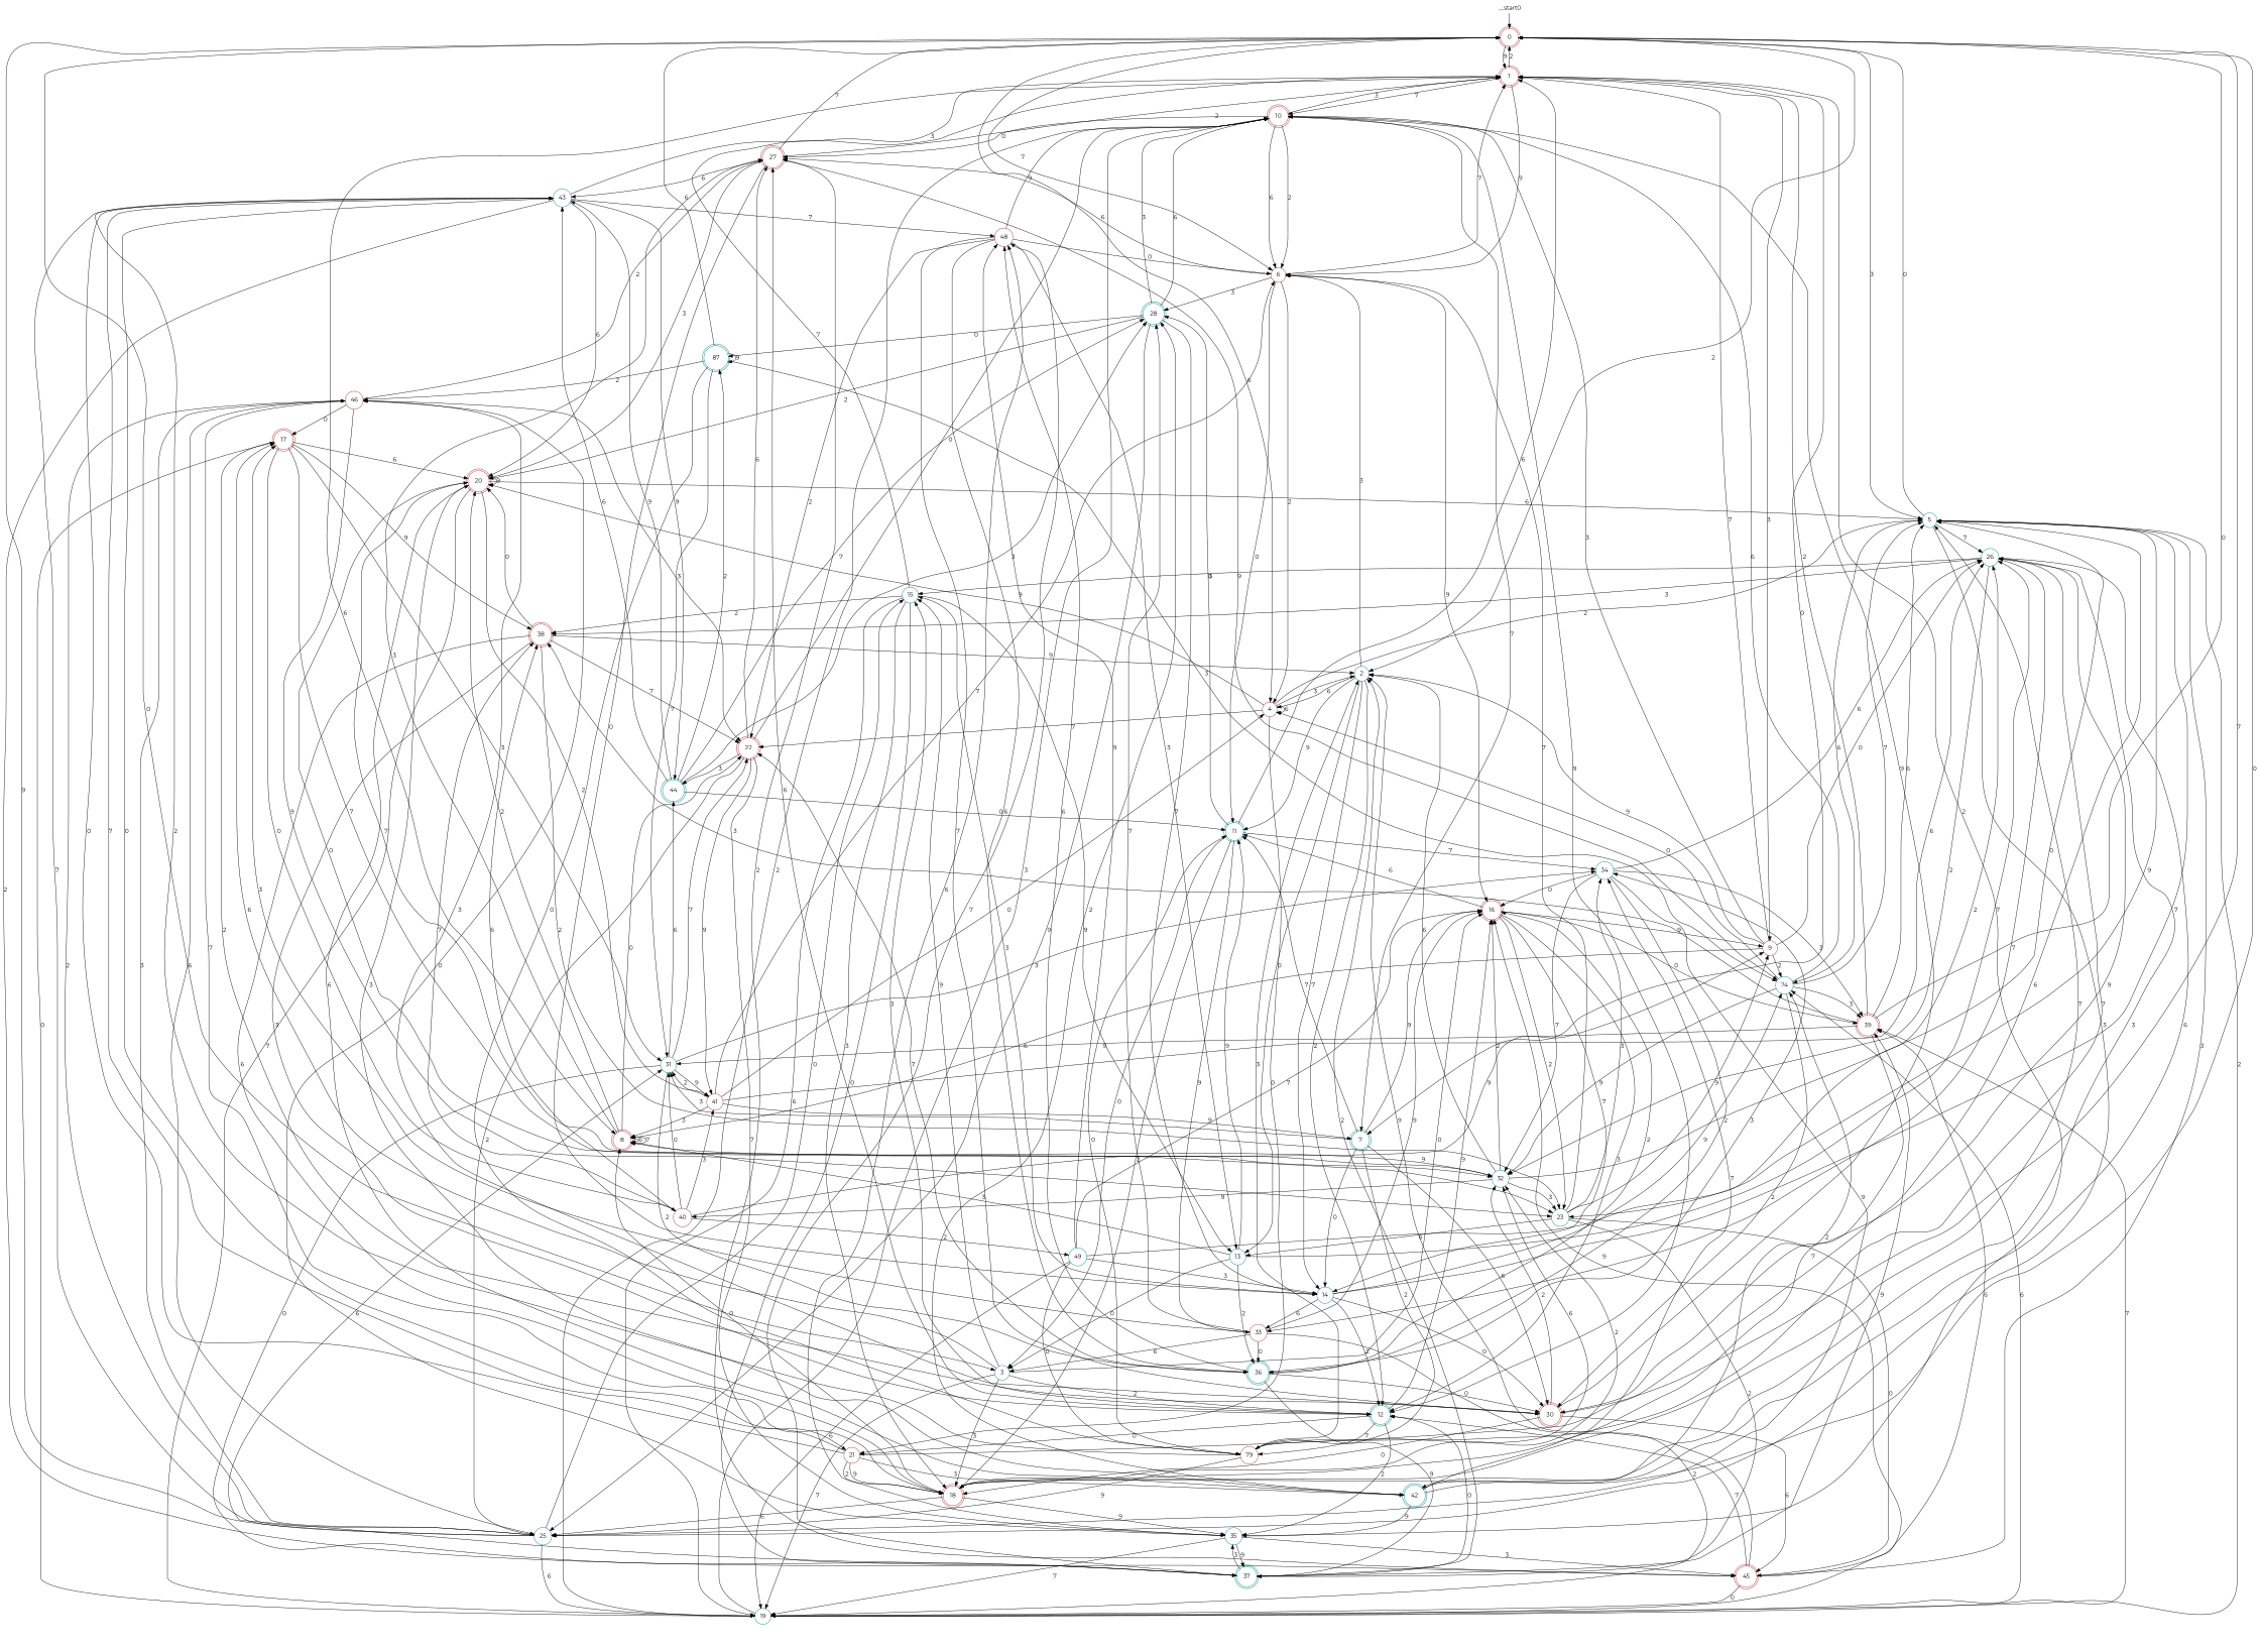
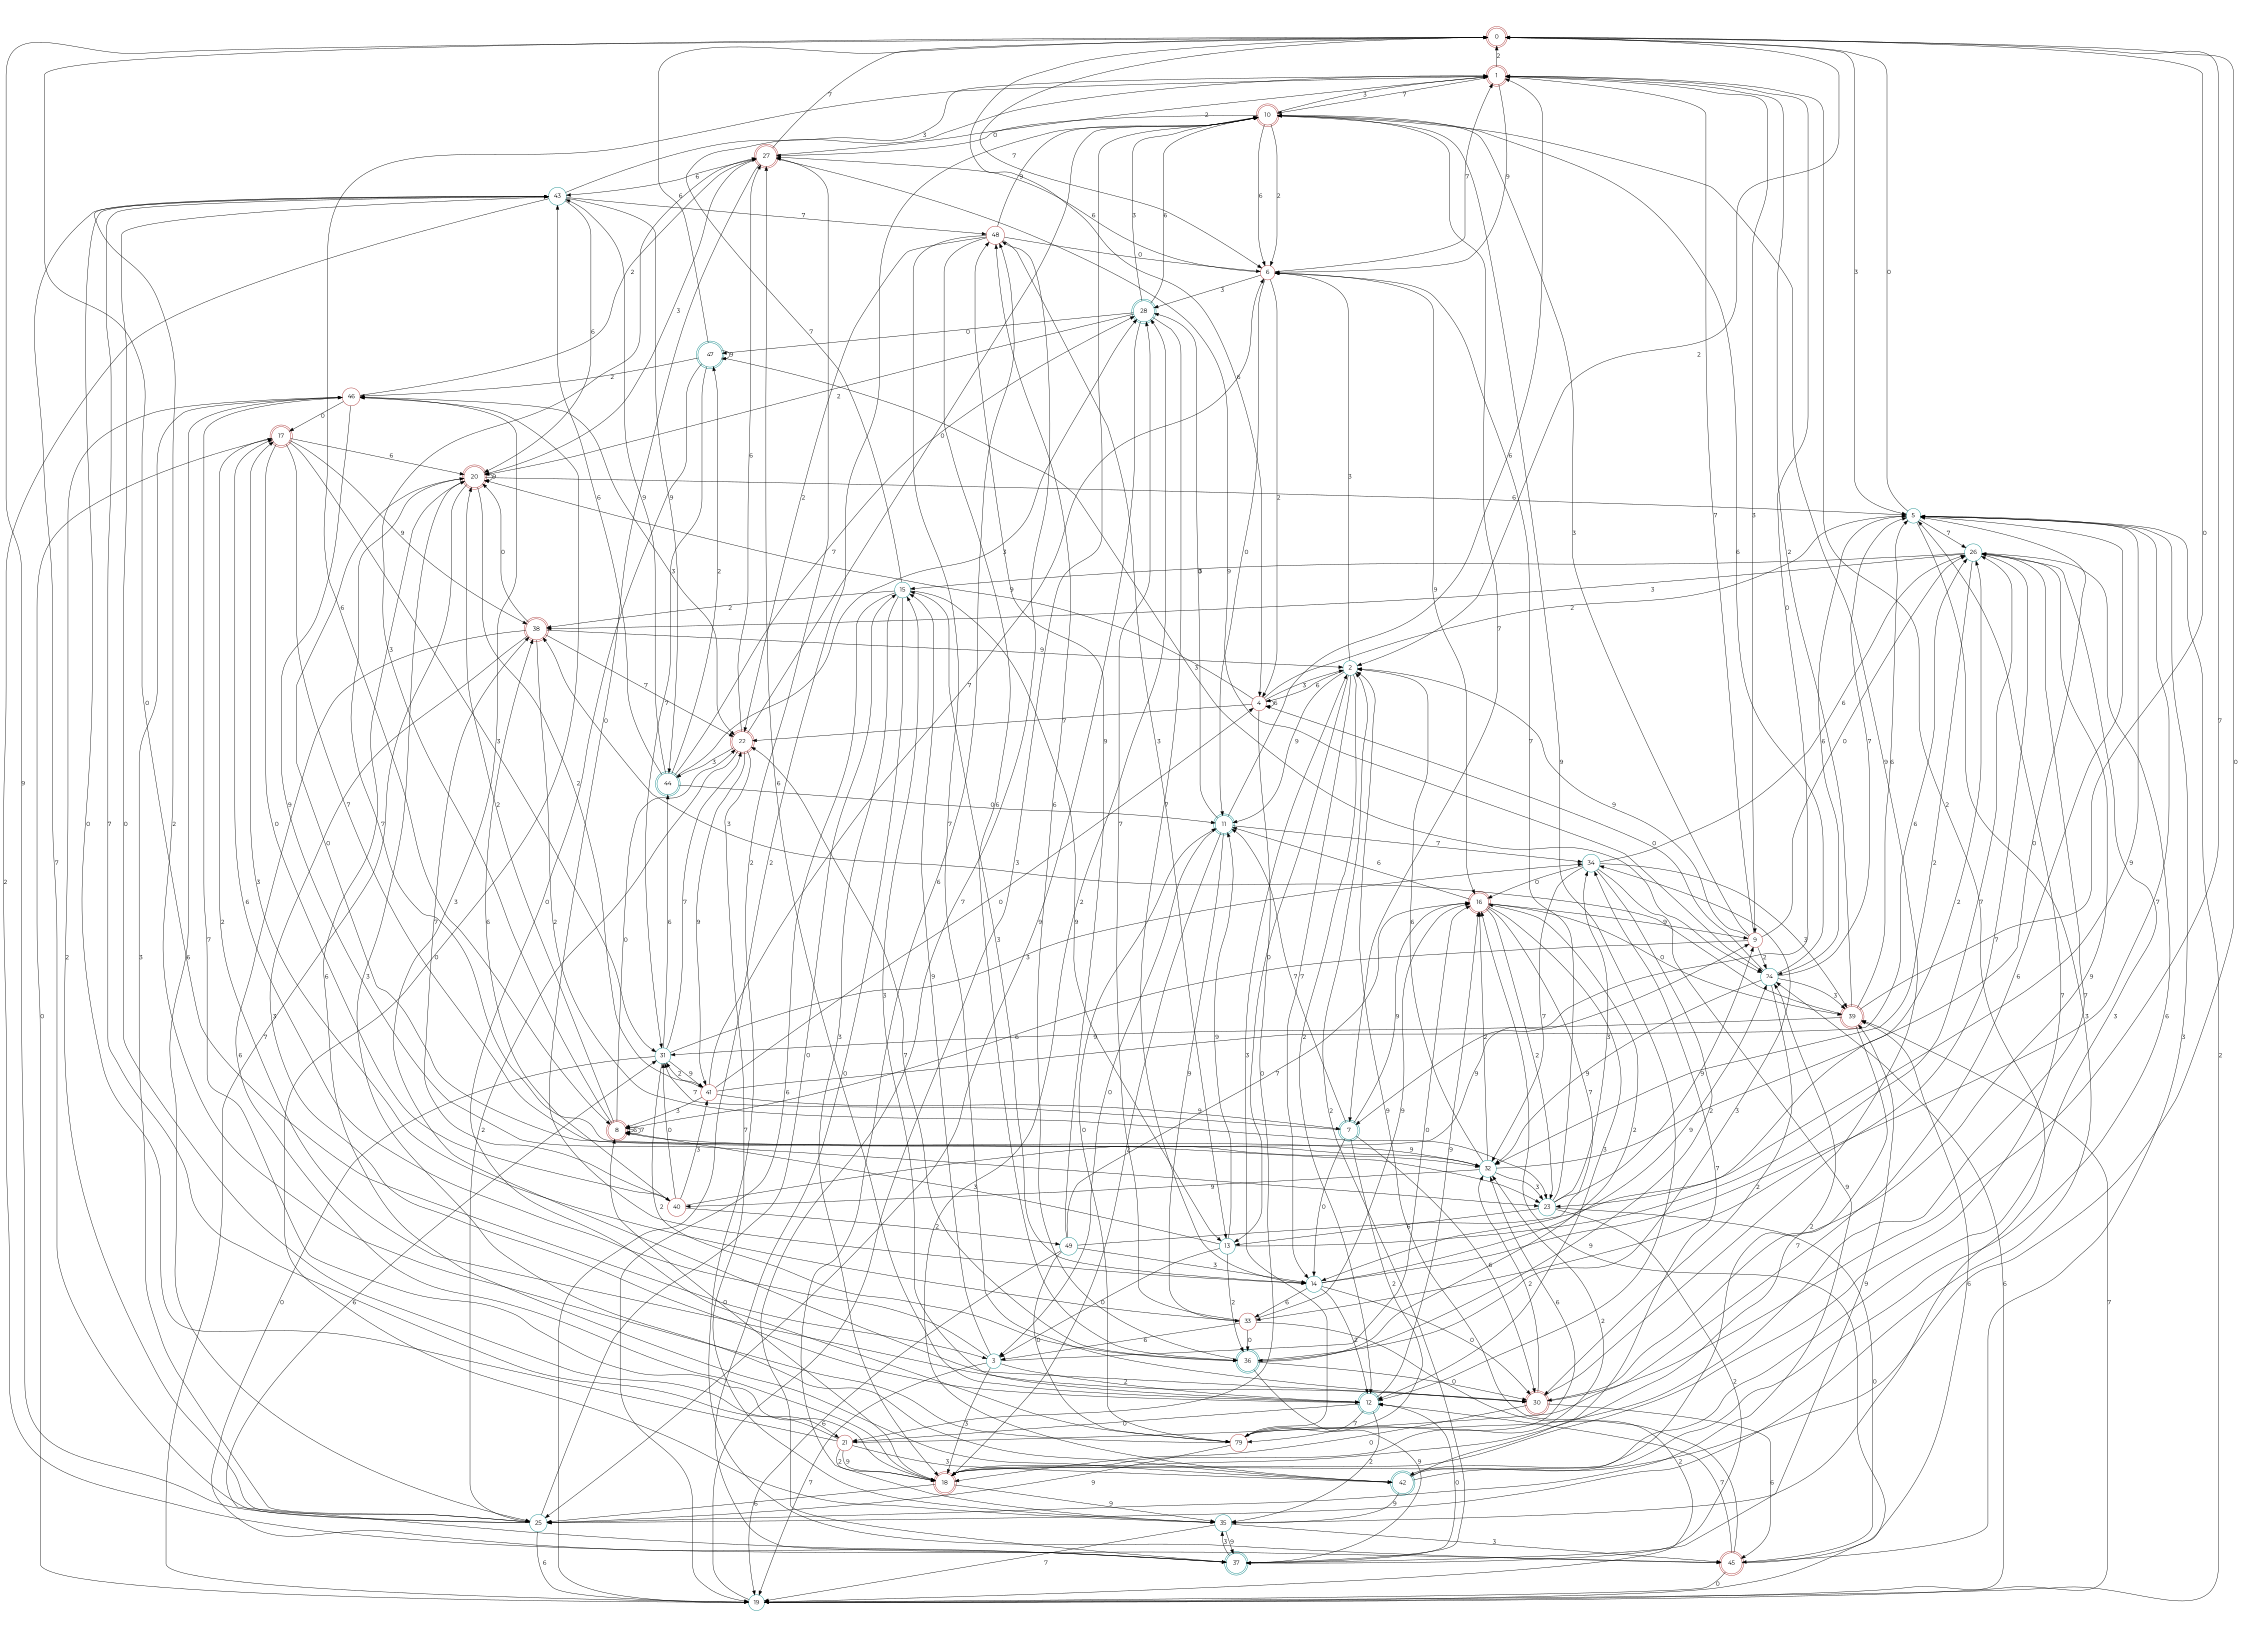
  digraph {
    fontname=Montserrat
    node [color=teal fontname=Montserrat shape=circle]
    edge [fontname=Montserrat]
    n1 [color=brown label=0 shape=doublecircle]
    n2 [color=brown label=1 shape=doublecircle]
    n3 [label=2]
    n4 [label=3]
    n5 [color=brown label=4]
    n6 [label=5]
    n7 [color=brown label=6]
    n8 [label=7 shape=doublecircle]
    n9 [color=brown label=8 shape=doublecircle]
    n10 [color=brown label=9]
    n11 [color=brown label=10 shape=doublecircle]
    n12 [label=11 shape=doublecircle]
    n13 [label=12 shape=doublecircle]
    n14 [label=13]
    n15 [label=14]
    n16 [label=15]
    n17 [color=brown label=16 shape=doublecircle]
    n18 [color=brown label=17 shape=doublecircle]
    n19 [color=brown label=18 shape=doublecircle]
    n20 [label=19]
    n21 [color=brown label=20 shape=doublecircle]
    n22 [color=brown label=21]
    n23 [color=brown label=22 shape=doublecircle]
    n24 [label=23]
    n25 [label=24]
    n26 [label=25]
    n27 [label=26]
    n28 [color=brown label=27 shape=doublecircle]
    n29 [label=28 shape=doublecircle]
    n30 [color=brown label=79]
    n31 [color=brown label=30 shape=doublecircle]
    n32 [label=31]
    n33 [label=32]
    n34 [color=brown label=33]
    n35 [label=34]
    n36 [label=35]
    n37 [label=36 shape=doublecircle]
    n38 [label=37 shape=doublecircle]
    n39 [color=brown label=38 shape=doublecircle]
    n40 [color=brown label=39 shape=doublecircle]
    n41 [color=brown label=40]
    n42 [color=brown label=41]
    n43 [label=42 shape=doublecircle]
    n44 [label=43]
    n45 [label=44 shape=doublecircle]
    n46 [color=brown label=45 shape=doublecircle]
    n47 [color=brown label=46]
-   n48 [label=87 shape=doublecircle]
+   n48 [label=47 shape=doublecircle]
    n49 [color=brown label=48]
    n50 [label=49]
-   __start0 [color=brown height=0 shape=none width=0]
-   n1 -> n2 [label=9]
    n1 -> n3 [label=2]
    n1 -> n4 [label=0]
    n1 -> n5 [label=6]
    n1 -> n6 [label=3]
    n1 -> n7 [label=7]
    n2 -> n1 [label=2]
    n2 -> n7 [label=9]
    n2 -> n8 [label=0]
    n2 -> n9 [label=6]
    n2 -> n10 [label=3]
    n2 -> n11 [label=7]
    n3 -> n5 [label=6]
    n3 -> n7 [label=3]
    n3 -> n12 [label=9]
    n3 -> n13 [label=2]
    n3 -> n14 [label=0]
    n3 -> n15 [label=7]
    n4 -> n13 [label=2]
    n4 -> n16 [label=9]
    n4 -> n17 [label=0]
    n4 -> n18 [label=6]
    n4 -> n19 [label=3]
    n4 -> n20 [label=7]
    n5 -> n3 [label=3]
    n5 -> n5 [label=6]
    n5 -> n6 [label=2]
    n5 -> n21 [label=9]
    n5 -> n22 [label=0]
    n5 -> n23 [label=7]
    n6 -> n1 [label=0]
    n6 -> n20 [label=2]
    n6 -> n24 [label=9]
    n6 -> n25 [label=6]
    n6 -> n26 [label=3]
    n6 -> n27 [label=7]
    n7 -> n2 [label=7]
    n7 -> n5 [label=2]
    n7 -> n12 [label=0]
    n7 -> n17 [label=9]
    n7 -> n28 [label=6]
    n7 -> n29 [label=3]
    n8 -> n12 [label=7]
    n8 -> n15 [label=0]
    n8 -> n17 [label=9]
    n8 -> n30 [label=2]
    n8 -> n31 [label=6]
-   n8 -> n32 [label=3]
+   n8 -> n32 [label=7]
    n9 -> n9 [label=6]
    n9 -> n9 [label=7]
    n9 -> n21 [label=2]
    n9 -> n23 [label=0]
    n9 -> n28 [label=3]
    n9 -> n33 [label=9]
    n10 -> n2 [label=7]
    n10 -> n3 [label=9]
    n10 -> n9 [label=6]
    n10 -> n11 [label=3]
    n10 -> n25 [label=2]
    n10 -> n27 [label=0]
    n11 -> n2 [label=3]
    n11 -> n7 [label=2]
    n11 -> n7 [label=6]
    n11 -> n8 [label=7]
    n11 -> n13 [label=9]
    n11 -> n28 [label=0]
    n12 -> n2 [label=6]
    n12 -> n4 [label=0]
    n12 -> n19 [label=2]
    n12 -> n29 [label=3]
    n12 -> n34 [label=9]
    n12 -> n35 [label=7]
    n13 -> n16 [label=3]
    n13 -> n17 [label=9]
    n13 -> n22 [label=0]
    n13 -> n28 [label=6]
    n13 -> n30 [label=7]
    n13 -> n36 [label=2]
    n14 -> n4 [label=0]
    n14 -> n9 [label=3]
    n14 -> n12 [label=9]
    n14 -> n27 [label=7]
    n14 -> n37 [label=2]
    n15 -> n6 [label=7]
    n15 -> n13 [label=2]
    n15 -> n16 [label=3]
    n15 -> n25 [label=9]
    n15 -> n31 [label=0]
    n15 -> n34 [label=6]
    n16 -> n2 [label=7]
    n16 -> n14 [label=9]
    n16 -> n19 [label=3]
    n16 -> n20 [label=6]
    n16 -> n38 [label=0]
    n16 -> n39 [label=2]
    n17 -> n10 [label=9]
    n17 -> n12 [label=6]
    n17 -> n13 [label=3]
    n17 -> n15 [label=7]
    n17 -> n24 [label=2]
    n17 -> n40 [label=0]
    n18 -> n21 [label=6]
    n18 -> n31 [label=2]
    n18 -> n32 [label=3]
    n18 -> n33 [label=7]
    n18 -> n39 [label=9]
    n18 -> n41 [label=0]
    n19 -> n6 [label=7]
    n19 -> n9 [label=0]
    n19 -> n26 [label=6]
    n19 -> n27 [label=3]
    n19 -> n33 [label=2]
    n19 -> n36 [label=9]
    n20 -> n11 [label=2]
    n20 -> n11 [label=3]
    n20 -> n17 [label=9]
    n20 -> n18 [label=0]
    n20 -> n25 [label=6]
    n20 -> n40 [label=7]
    n21 -> n6 [label=6]
    n21 -> n20 [label=7]
    n21 -> n21 [label=9]
    n21 -> n24 [label=0]
    n21 -> n42 [label=2]
    n21 -> n43 [label=3]
    n22 -> n6 [label=6]
    n22 -> n19 [label=9]
    n22 -> n19 [label=2]
    n22 -> n43 [label=3]
    n22 -> n44 [label=0]
    n22 -> n44 [label=7]
    n23 -> n11 [label=0]
    n23 -> n26 [label=2]
    n23 -> n28 [label=6]
    n23 -> n36 [label=7]
    n23 -> n42 [label=9]
    n23 -> n45 [label=3]
    n24 -> n7 [label=7]
    n24 -> n10 [label=9]
    n24 -> n14 [label=6]
    n24 -> n35 [label=3]
    n24 -> n38 [label=2]
    n24 -> n46 [label=0]
    n25 -> n5 [label=0]
    n25 -> n6 [label=7]
    n25 -> n11 [label=6]
    n25 -> n31 [label=2]
    n25 -> n33 [label=9]
    n25 -> n40 [label=3]
    n26 -> n1 [label=9]
    n26 -> n16 [label=0]
    n26 -> n20 [label=6]
    n26 -> n44 [label=7]
    n26 -> n47 [label=2]
    n26 -> n47 [label=3]
    n27 -> n16 [label=0]
    n27 -> n31 [label=9]
    n27 -> n33 [label=2]
    n27 -> n34 [label=7]
    n27 -> n39 [label=3]
    n27 -> n43 [label=6]
    n28 -> n1 [label=7]
    n28 -> n2 [label=2]
    n28 -> n15 [label=0]
    n28 -> n21 [label=3]
    n28 -> n25 [label=9]
    n28 -> n44 [label=6]
    n29 -> n11 [label=6]
    n29 -> n11 [label=3]
    n29 -> n15 [label=7]
    n29 -> n21 [label=2]
    n29 -> n26 [label=9]
    n29 -> n48 [label=0]
    n30 -> n3 [label=3]
    n30 -> n12 [label=0]
    n30 -> n26 [label=9]
    n30 -> n27 [label=7]
    n30 -> n33 [label=6]
    n30 -> n44 [label=2]
    n31 -> n1 [label=7]
    n31 -> n11 [label=9]
    n31 -> n19 [label=0]
    n31 -> n33 [label=2]
    n31 -> n46 [label=6]
    n31 -> n47 [label=3]
    n32 -> n23 [label=7]
    n32 -> n35 [label=3]
    n32 -> n37 [label=2]
    n32 -> n38 [label=0]
    n32 -> n42 [label=9]
    n32 -> n45 [label=6]
    n33 -> n3 [label=6]
    n33 -> n6 [label=0]
    n33 -> n17 [label=2]
    n33 -> n21 [label=7]
    n33 -> n24 [label=3]
    n33 -> n41 [label=9]
    n34 -> n4 [label=6]
    n34 -> n17 [label=9]
    n34 -> n18 [label=3]
    n34 -> n20 [label=2]
    n34 -> n29 [label=7]
    n34 -> n37 [label=0]
    n35 -> n17 [label=0]
    n35 -> n26 [label=9]
    n35 -> n27 [label=6]
    n35 -> n33 [label=7]
    n35 -> n37 [label=2]
    n35 -> n40 [label=3]
    n36 -> n2 [label=2]
    n36 -> n20 [label=7]
    n36 -> n38 [label=9]
    n36 -> n46 [label=3]
    n36 -> n47 [label=0]
    n36 -> n49 [label=6]
    n37 -> n17 [label=2]
    n37 -> n23 [label=7]
    n37 -> n31 [label=0]
    n37 -> n35 [label=3]
    n37 -> n38 [label=9]
    n37 -> n49 [label=6]
    n38 -> n3 [label=2]
    n38 -> n13 [label=0]
    n38 -> n32 [label=6]
    n38 -> n36 [label=3]
    n38 -> n40 [label=9]
    n38 -> n49 [label=7]
    n39 -> n3 [label=9]
    n39 -> n13 [label=3]
    n39 -> n19 [label=6]
    n39 -> n21 [label=0]
    n39 -> n23 [label=7]
    n39 -> n24 [label=2]
    n40 -> n1 [label=0]
    n40 -> n2 [label=2]
    n40 -> n6 [label=6]
    n40 -> n19 [label=7]
    n40 -> n32 [label=9]
    n40 -> n39 [label=3]
    n41 -> n10 [label=9]
    n41 -> n32 [label=0]
    n41 -> n39 [label=6]
    n41 -> n39 [label=7]
    n41 -> n42 [label=3]
    n41 -> n50 [label=2]
    n42 -> n5 [label=0]
    n42 -> n7 [label=7]
    n42 -> n8 [label=9]
    n42 -> n9 [label=3]
    n42 -> n27 [label=6]
    n42 -> n32 [label=2]
    n43 -> n1 [label=0]
    n43 -> n21 [label=6]
    n43 -> n25 [label=2]
    n43 -> n29 [label=2]
    n43 -> n35 [label=7]
    n43 -> n36 [label=9]
    n44 -> n2 [label=3]
    n44 -> n21 [label=6]
    n44 -> n22 [label=0]
    n44 -> n45 [label=9]
    n44 -> n46 [label=2]
    n44 -> n49 [label=7]
    n45 -> n12 [label=0]
    n45 -> n29 [label=3]
    n45 -> n29 [label=7]
    n45 -> n44 [label=9]
    n45 -> n44 [label=6]
    n45 -> n48 [label=2]
    n46 -> n3 [label=9]
    n46 -> n6 [label=3]
    n46 -> n13 [label=7]
    n46 -> n20 [label=0]
    n46 -> n28 [label=2]
    n46 -> n40 [label=6]
    n47 -> n18 [label=0]
    n47 -> n19 [label=7]
    n47 -> n23 [label=3]
    n47 -> n24 [label=9]
    n47 -> n26 [label=6]
    n47 -> n28 [label=2]
    n48 -> n1 [label=6]
    n48 -> n25 [label=3]
    n48 -> n30 [label=0]
    n48 -> n32 [label=7]
    n48 -> n47 [label=2]
    n48 -> n48 [label=9]
    n49 -> n7 [label=0]
    n49 -> n11 [label=9]
    n49 -> n14 [label=3]
    n49 -> n23 [label=2]
    n49 -> n31 [label=7]
    n49 -> n37 [label=6]
    n50 -> n15 [label=3]
    n50 -> n17 [label=7]
    n50 -> n20 [label=6]
    n50 -> n27 [label=2]
    n50 -> n30 [label=0]
    n50 -> n49 [label=9]
-   __start0 -> n1
  }
